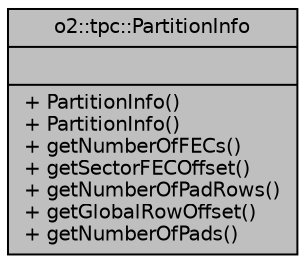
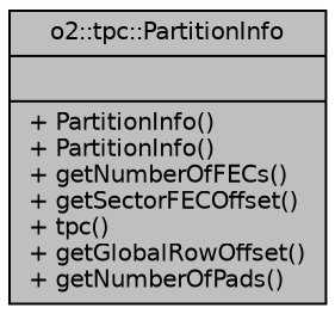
  digraph {
-   n1 [color=black fillcolor=grey75 fontcolor=black fontname=Helvetica fontsize=10 height=0.2 label="{o2::tpc::PartitionInfo\n||+ PartitionInfo()\l+ PartitionInfo()\l+ getNumberOfFECs()\l+ getSectorFECOffset()\l+ getNumberOfPadRows()\l+ getGlobalRowOffset()\l+ getNumberOfPads()\l}" shape=record style=filled width=0.4]
+   n1 [color=black fillcolor=grey75 fontcolor=black fontname=Helvetica fontsize=10 height=0.2 label="{o2::tpc::PartitionInfo\n||+ PartitionInfo()\l+ PartitionInfo()\l+ getNumberOfFECs()\l+ getSectorFECOffset()\l+ tpc()\l+ getGlobalRowOffset()\l+ getNumberOfPads()\l}" shape=record style=filled width=0.4]
  }
